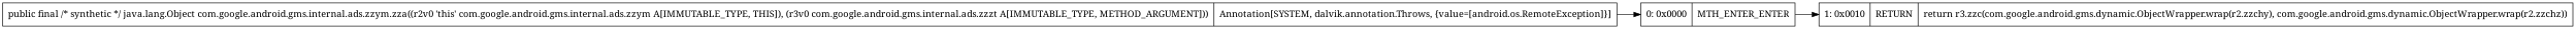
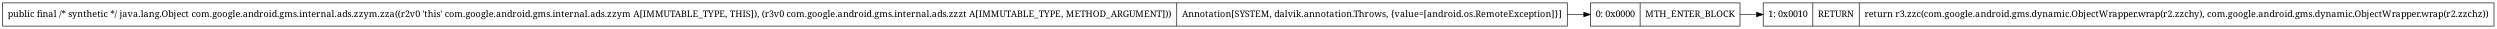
  digraph {
    rankdir=LR
    fontname="Noto Serif"
    node [shape=record fontname="Noto Serif"]
    edge [fontname="Noto Serif"]
-   n1 [label="{0\:\ 0x0000|MTH_ENTER_ENTER\l}"]
+   n1 [label="{0\:\ 0x0000|MTH_ENTER_BLOCK\l}"]
    n2 [label="{1\:\ 0x0010|RETURN\l|return r3.zzc(com.google.android.gms.dynamic.ObjectWrapper.wrap(r2.zzchy), com.google.android.gms.dynamic.ObjectWrapper.wrap(r2.zzchz))\l}"]
    n3 [label="{public final \/* synthetic *\/ java.lang.Object com.google.android.gms.internal.ads.zzym.zza((r2v0 'this' com.google.android.gms.internal.ads.zzym A[IMMUTABLE_TYPE, THIS]), (r3v0 com.google.android.gms.internal.ads.zzzt A[IMMUTABLE_TYPE, METHOD_ARGUMENT]))  | Annotation[SYSTEM, dalvik.annotation.Throws, \{value=[android.os.RemoteException]\}]\l}"]
    n1 -> n2
    n3 -> n1
  }
